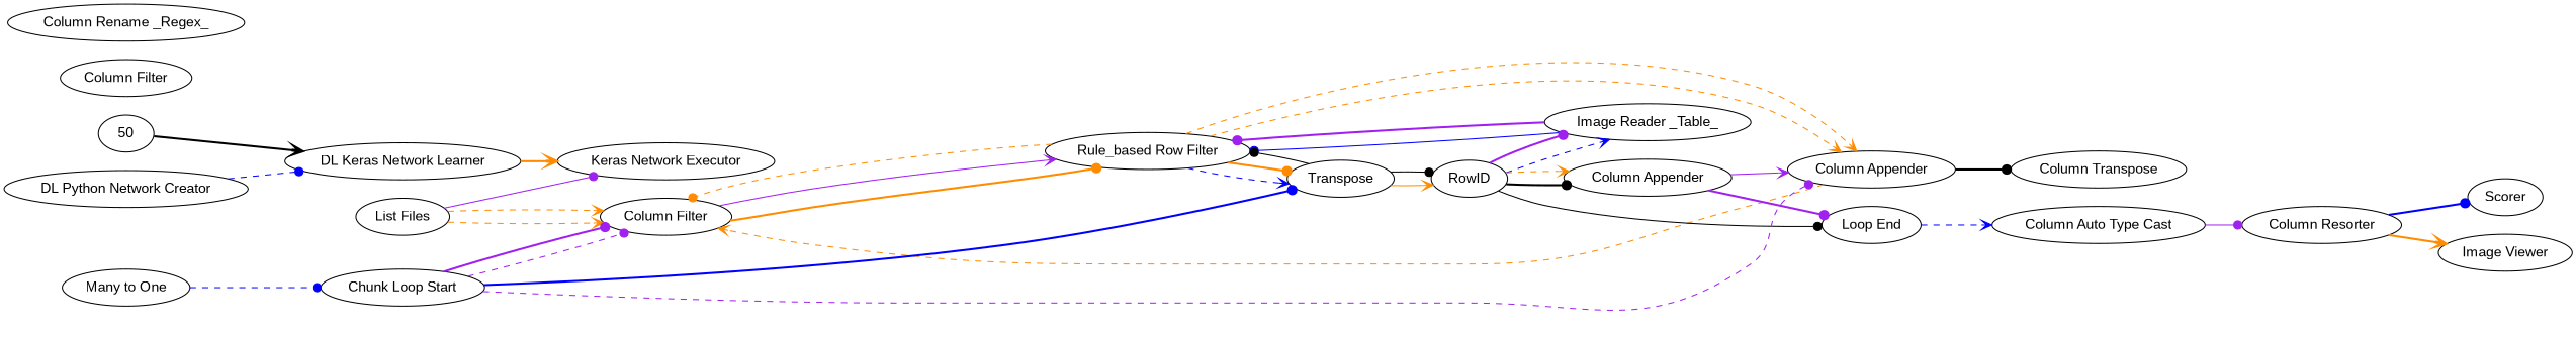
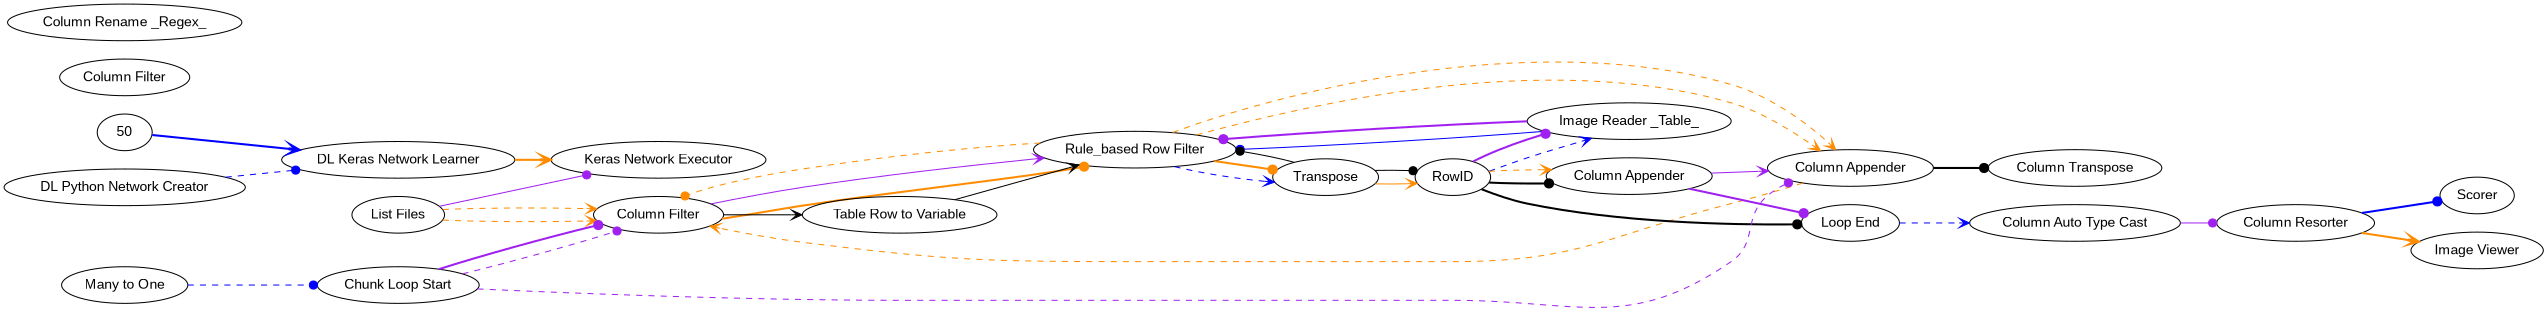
  digraph {
    fontname="Liberation Sans"
    rankdir=LR
    node [fontname="Liberation Sans"]
    edge [arrowhead=dot color=darkorange fontname="Liberation Sans" style=dashed]
    n1 [label="List Files"]
    n2 [label="Column Filter"]
    n3 [label="Keras Network Executor"]
    n4 [label="Rule_based Row Filter"]
+   n5 [label="Table Row to Variable"]
    n6 [label="Image Reader _Table_"]
    n7 [label="Column Appender"]
    n8 [label=Transpose]
    n9 [label="Column Transpose"]
    n10 [label=RowID]
    n11 [label="Column Filter"]
    n12 [label="Column Appender"]
    n13 [label="Loop End"]
    n14 [label="Column Auto Type Cast"]
    n15 [label="Column Resorter"]
    n16 [label="Chunk Loop Start"]
    n17 [label="Many to One"]
    n18 [label="Column Rename _Regex_"]
    n19 [label=Scorer]
    n20 [label="Image Viewer"]
    n21 [label="DL Python Network Creator"]
    n22 [label="DL Keras Network Learner"]
    50
    n1 -> n2 [arrowhead=vee]
    n1 -> n2 [arrowhead=vee]
    n1 -> n3 [color=purple style=solid]
    n2 -> n4 [style=bold]
    n2 -> n4 [arrowhead=vee color=purple style=solid]
+   n2 -> n5 [arrowhead=vee color=black style=solid]
    n4 -> n2
    n4 -> n7 [arrowhead=vee]
    n4 -> n7 [arrowhead=vee]
    n4 -> n8 [arrowhead=vee color=blue]
    n4 -> n8 [style=bold]
+   n5 -> n4 [arrowhead=vee color=black style=solid]
    n6 -> n4 [color=blue style=solid]
    n6 -> n4 [color=purple style=bold]
    n7 -> n2 [arrowhead=vee]
    n7 -> n9 [color=black style=bold]
    n8 -> n4 [color=black style=solid]
    n8 -> n10 [arrowhead=vee style=solid]
    n8 -> n10 [color=black style=solid]
    n10 -> n6 [arrowhead=vee color=blue]
    n10 -> n6 [color=purple style=bold]
    n10 -> n12 [color=black style=bold]
    n10 -> n12 [arrowhead=vee]
-   n10 -> n13 [color=black style=solid]
+   n10 -> n13 [color=black style=bold]
    n12 -> n7 [arrowhead=vee color=purple style=solid]
    n12 -> n13 [color=purple style=bold]
    n13 -> n14 [arrowhead=vee color=blue]
    n14 -> n15 [color=purple style=solid]
    n15 -> n19 [color=blue style=bold]
    n15 -> n20 [arrowhead=vee style=bold]
    n16 -> n2 [color=purple]
    n16 -> n2 [color=purple style=bold]
    n16 -> n7 [color=purple]
-   n16 -> n8 [color=blue style=bold]
    n17 -> n16 [color=blue]
    n21 -> n22 [color=blue]
    n22 -> n3 [arrowhead=vee style=bold]
-   50 -> n22 [arrowhead=vee color=black style=bold]
+   50 -> n22 [arrowhead=vee color=blue style=bold]
  }
